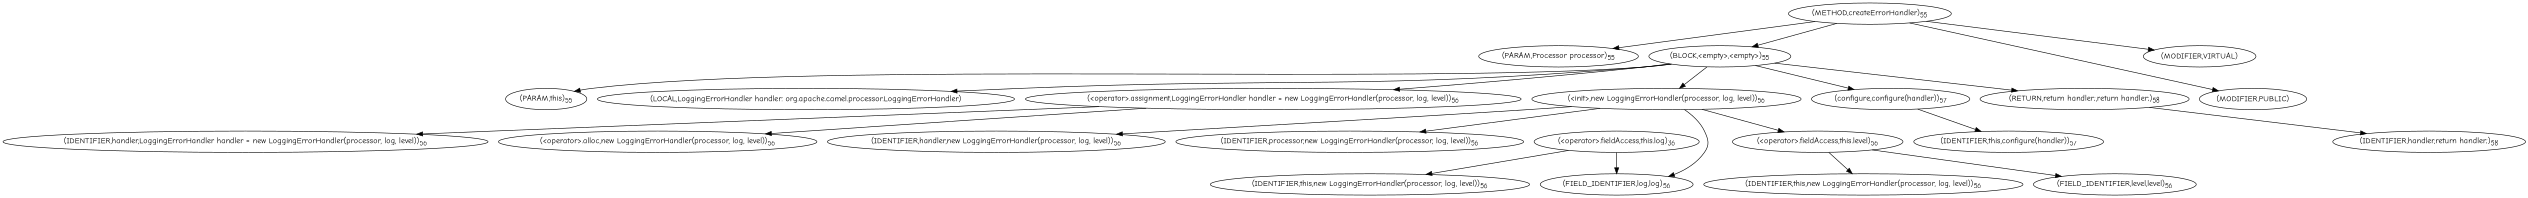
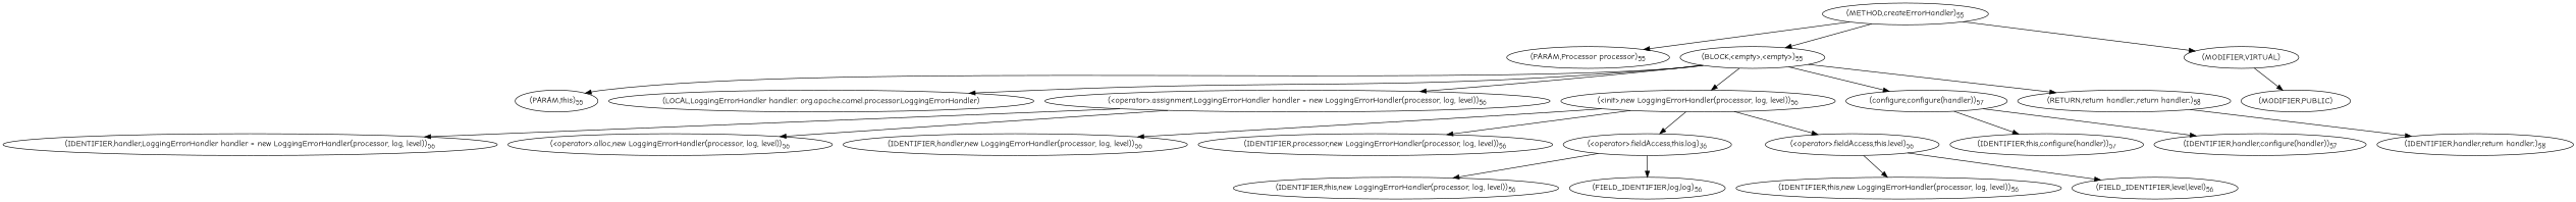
  digraph {
    fontname="Comic Neue"
    node [fontname="Comic Neue"]
    edge [fontname="Comic Neue"]
    n1 [label=<(METHOD,createErrorHandler)<SUB>55</SUB>>]
    n2 [label=<(PARAM,Processor processor)<SUB>55</SUB>>]
    n3 [label=<(BLOCK,&lt;empty&gt;,&lt;empty&gt;)<SUB>55</SUB>>]
    n4 [label=<(MODIFIER,PUBLIC)>]
    n5 [label=<(MODIFIER,VIRTUAL)>]
    n6 [label=<(PARAM,this)<SUB>55</SUB>>]
    n7 [label=<(LOCAL,LoggingErrorHandler handler: org.apache.camel.processor.LoggingErrorHandler)>]
    n8 [label=<(&lt;operator&gt;.assignment,LoggingErrorHandler handler = new LoggingErrorHandler(processor, log, level))<SUB>56</SUB>>]
    n9 [label=<(&lt;init&gt;,new LoggingErrorHandler(processor, log, level))<SUB>56</SUB>>]
    n10 [label=<(configure,configure(handler))<SUB>57</SUB>>]
    n11 [label=<(RETURN,return handler;,return handler;)<SUB>58</SUB>>]
    n12 [label=<(IDENTIFIER,handler,LoggingErrorHandler handler = new LoggingErrorHandler(processor, log, level))<SUB>56</SUB>>]
    n13 [label=<(&lt;operator&gt;.alloc,new LoggingErrorHandler(processor, log, level))<SUB>56</SUB>>]
    n14 [label=<(IDENTIFIER,handler,new LoggingErrorHandler(processor, log, level))<SUB>56</SUB>>]
    n15 [label=<(IDENTIFIER,processor,new LoggingErrorHandler(processor, log, level))<SUB>56</SUB>>]
    n16 [label=<(&lt;operator&gt;.fieldAccess,this.log)<SUB>36</SUB>>]
    n17 [label=<(&lt;operator&gt;.fieldAccess,this.level)<SUB>56</SUB>>]
    n18 [label=<(IDENTIFIER,this,configure(handler))<SUB>57</SUB>>]
+   n19 [label=<(IDENTIFIER,handler,configure(handler))<SUB>57</SUB>>]
    n20 [label=<(IDENTIFIER,handler,return handler;)<SUB>58</SUB>>]
    n21 [label=<(IDENTIFIER,this,new LoggingErrorHandler(processor, log, level))<SUB>56</SUB>>]
    n22 [label=<(FIELD_IDENTIFIER,log,log)<SUB>56</SUB>>]
    n23 [label=<(IDENTIFIER,this,new LoggingErrorHandler(processor, log, level))<SUB>56</SUB>>]
    n24 [label=<(FIELD_IDENTIFIER,level,level)<SUB>56</SUB>>]
    n1 -> n2
    n1 -> n3
-   n1 -> n4
+   n5 -> n4
    n1 -> n5
    n3 -> n6
    n3 -> n7
    n3 -> n8
    n3 -> n9
    n3 -> n10
    n3 -> n11
    n8 -> n12
    n8 -> n13
    n9 -> n14
    n9 -> n15
-   n9 -> n22
+   n9 -> n16
    n9 -> n17
    n10 -> n18
+   n10 -> n19
    n11 -> n20
    n16 -> n21
    n16 -> n22
    n17 -> n23
    n17 -> n24
  }
